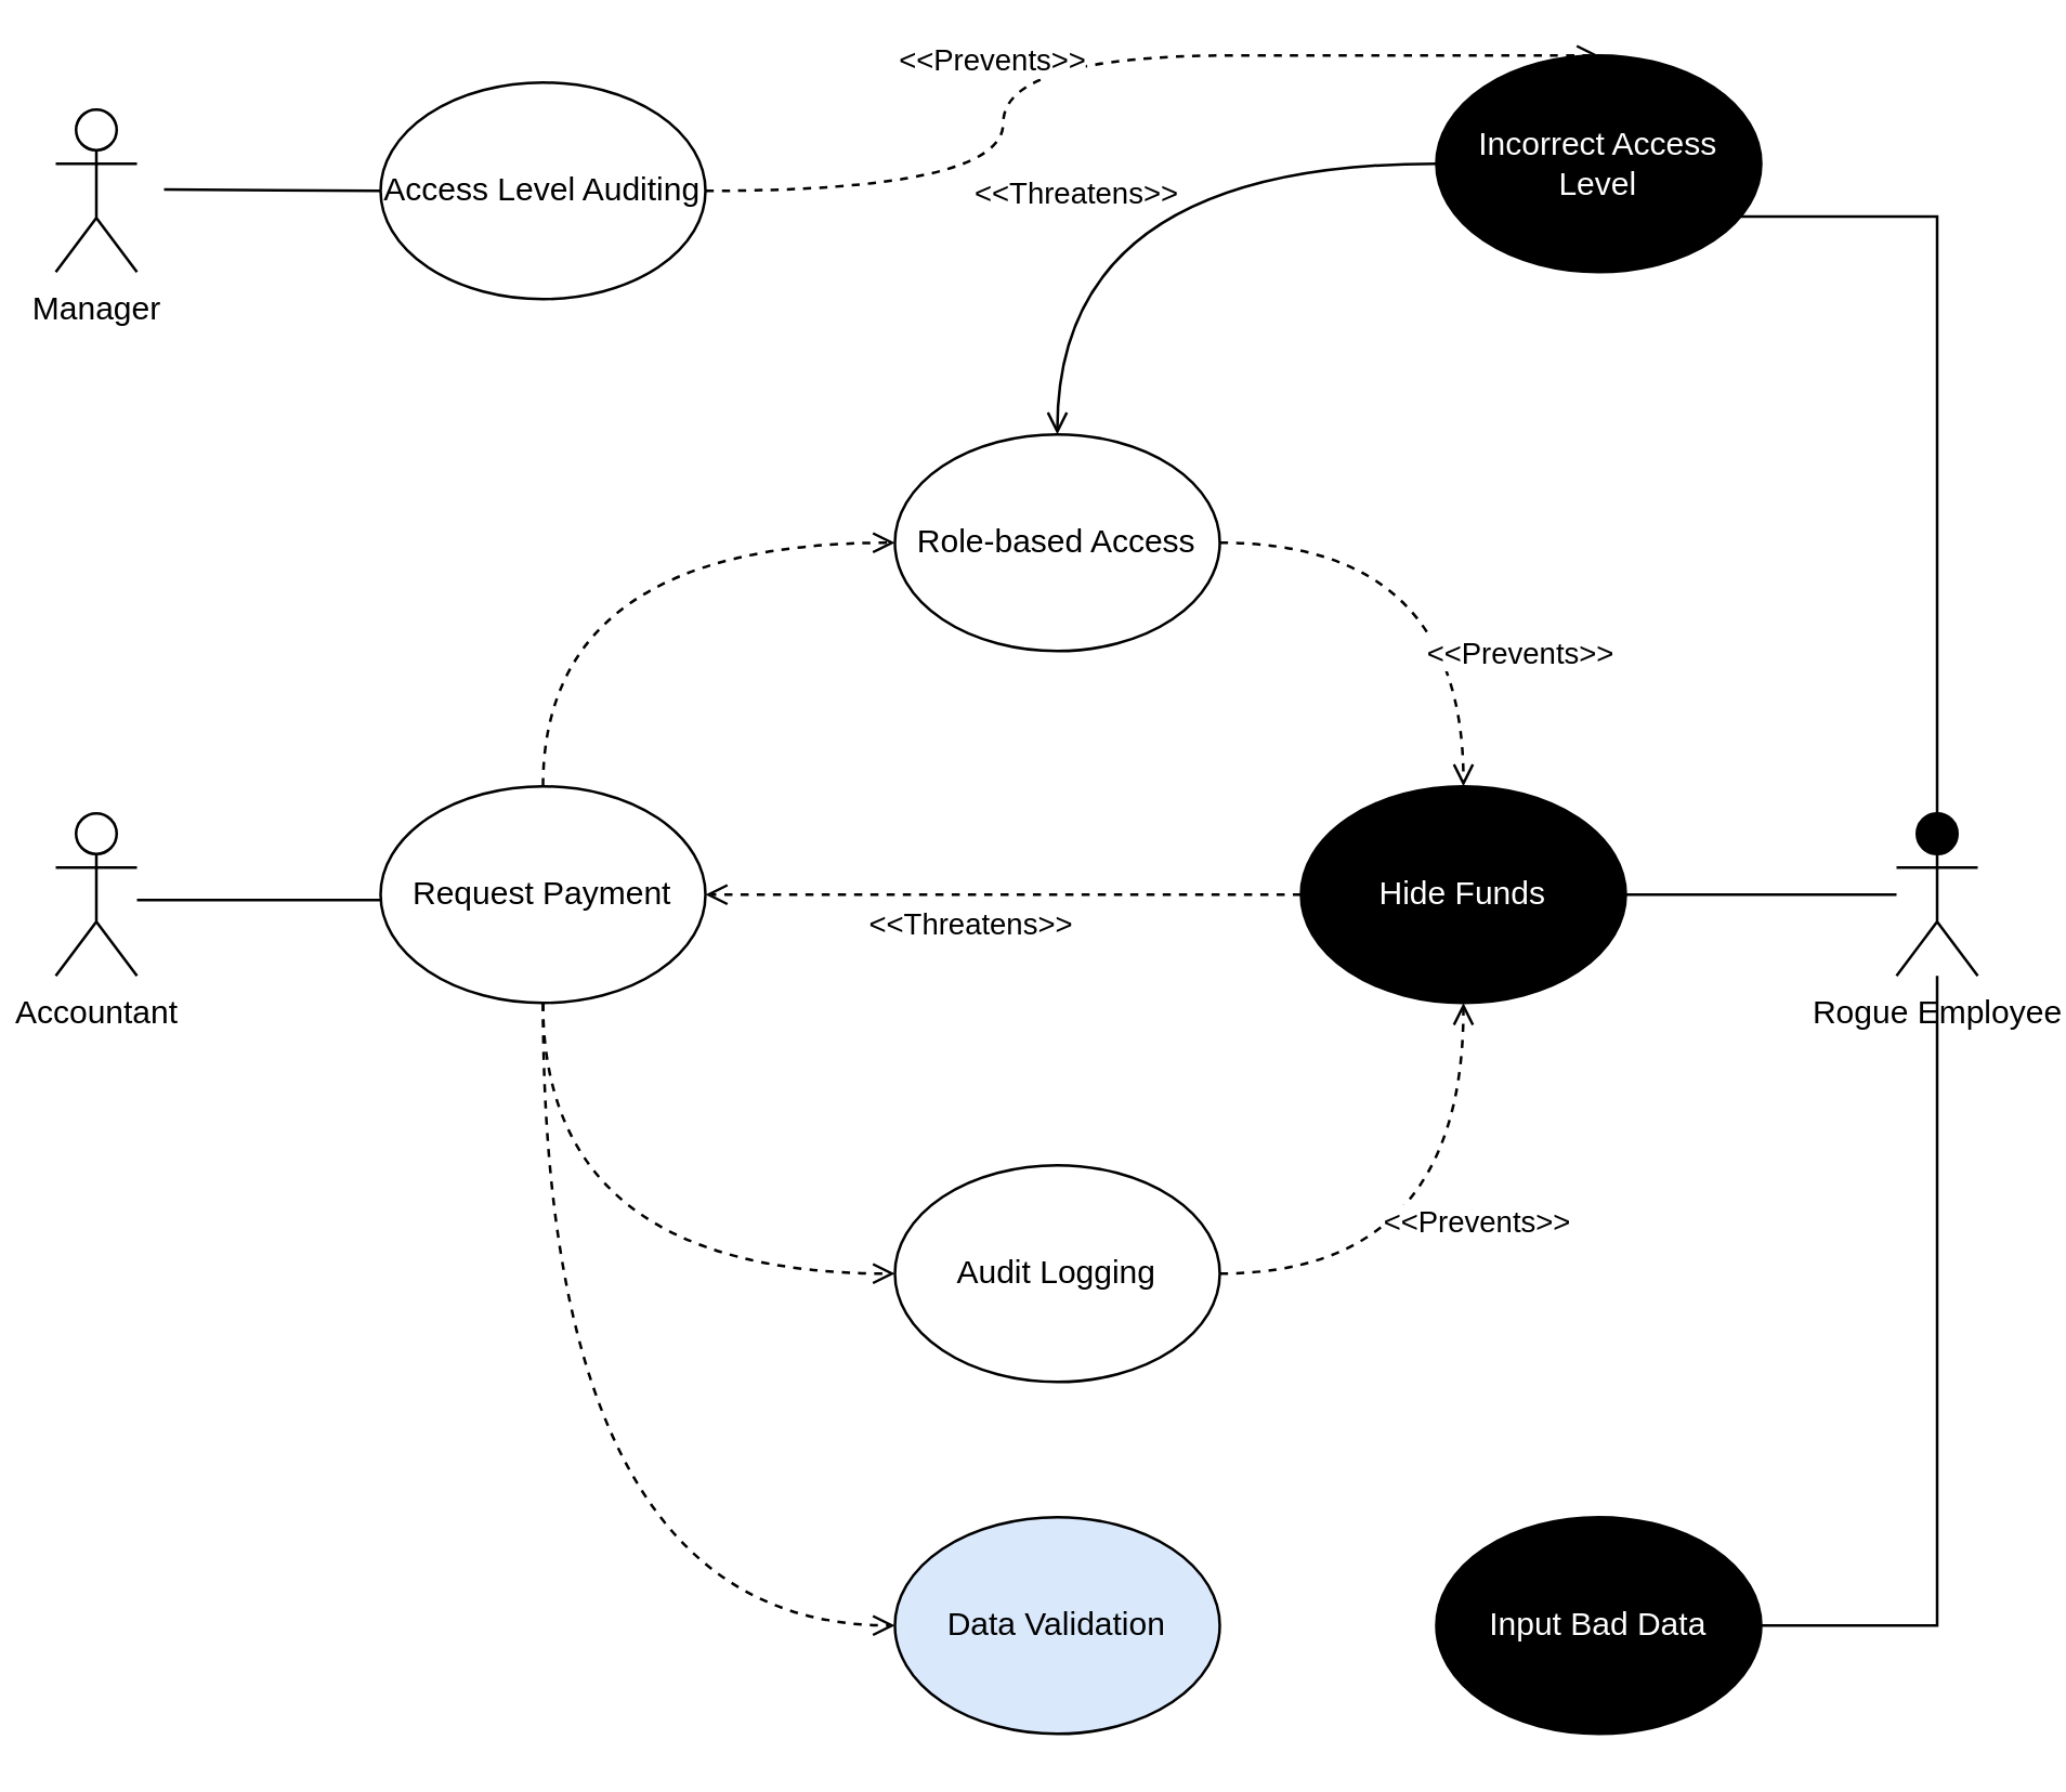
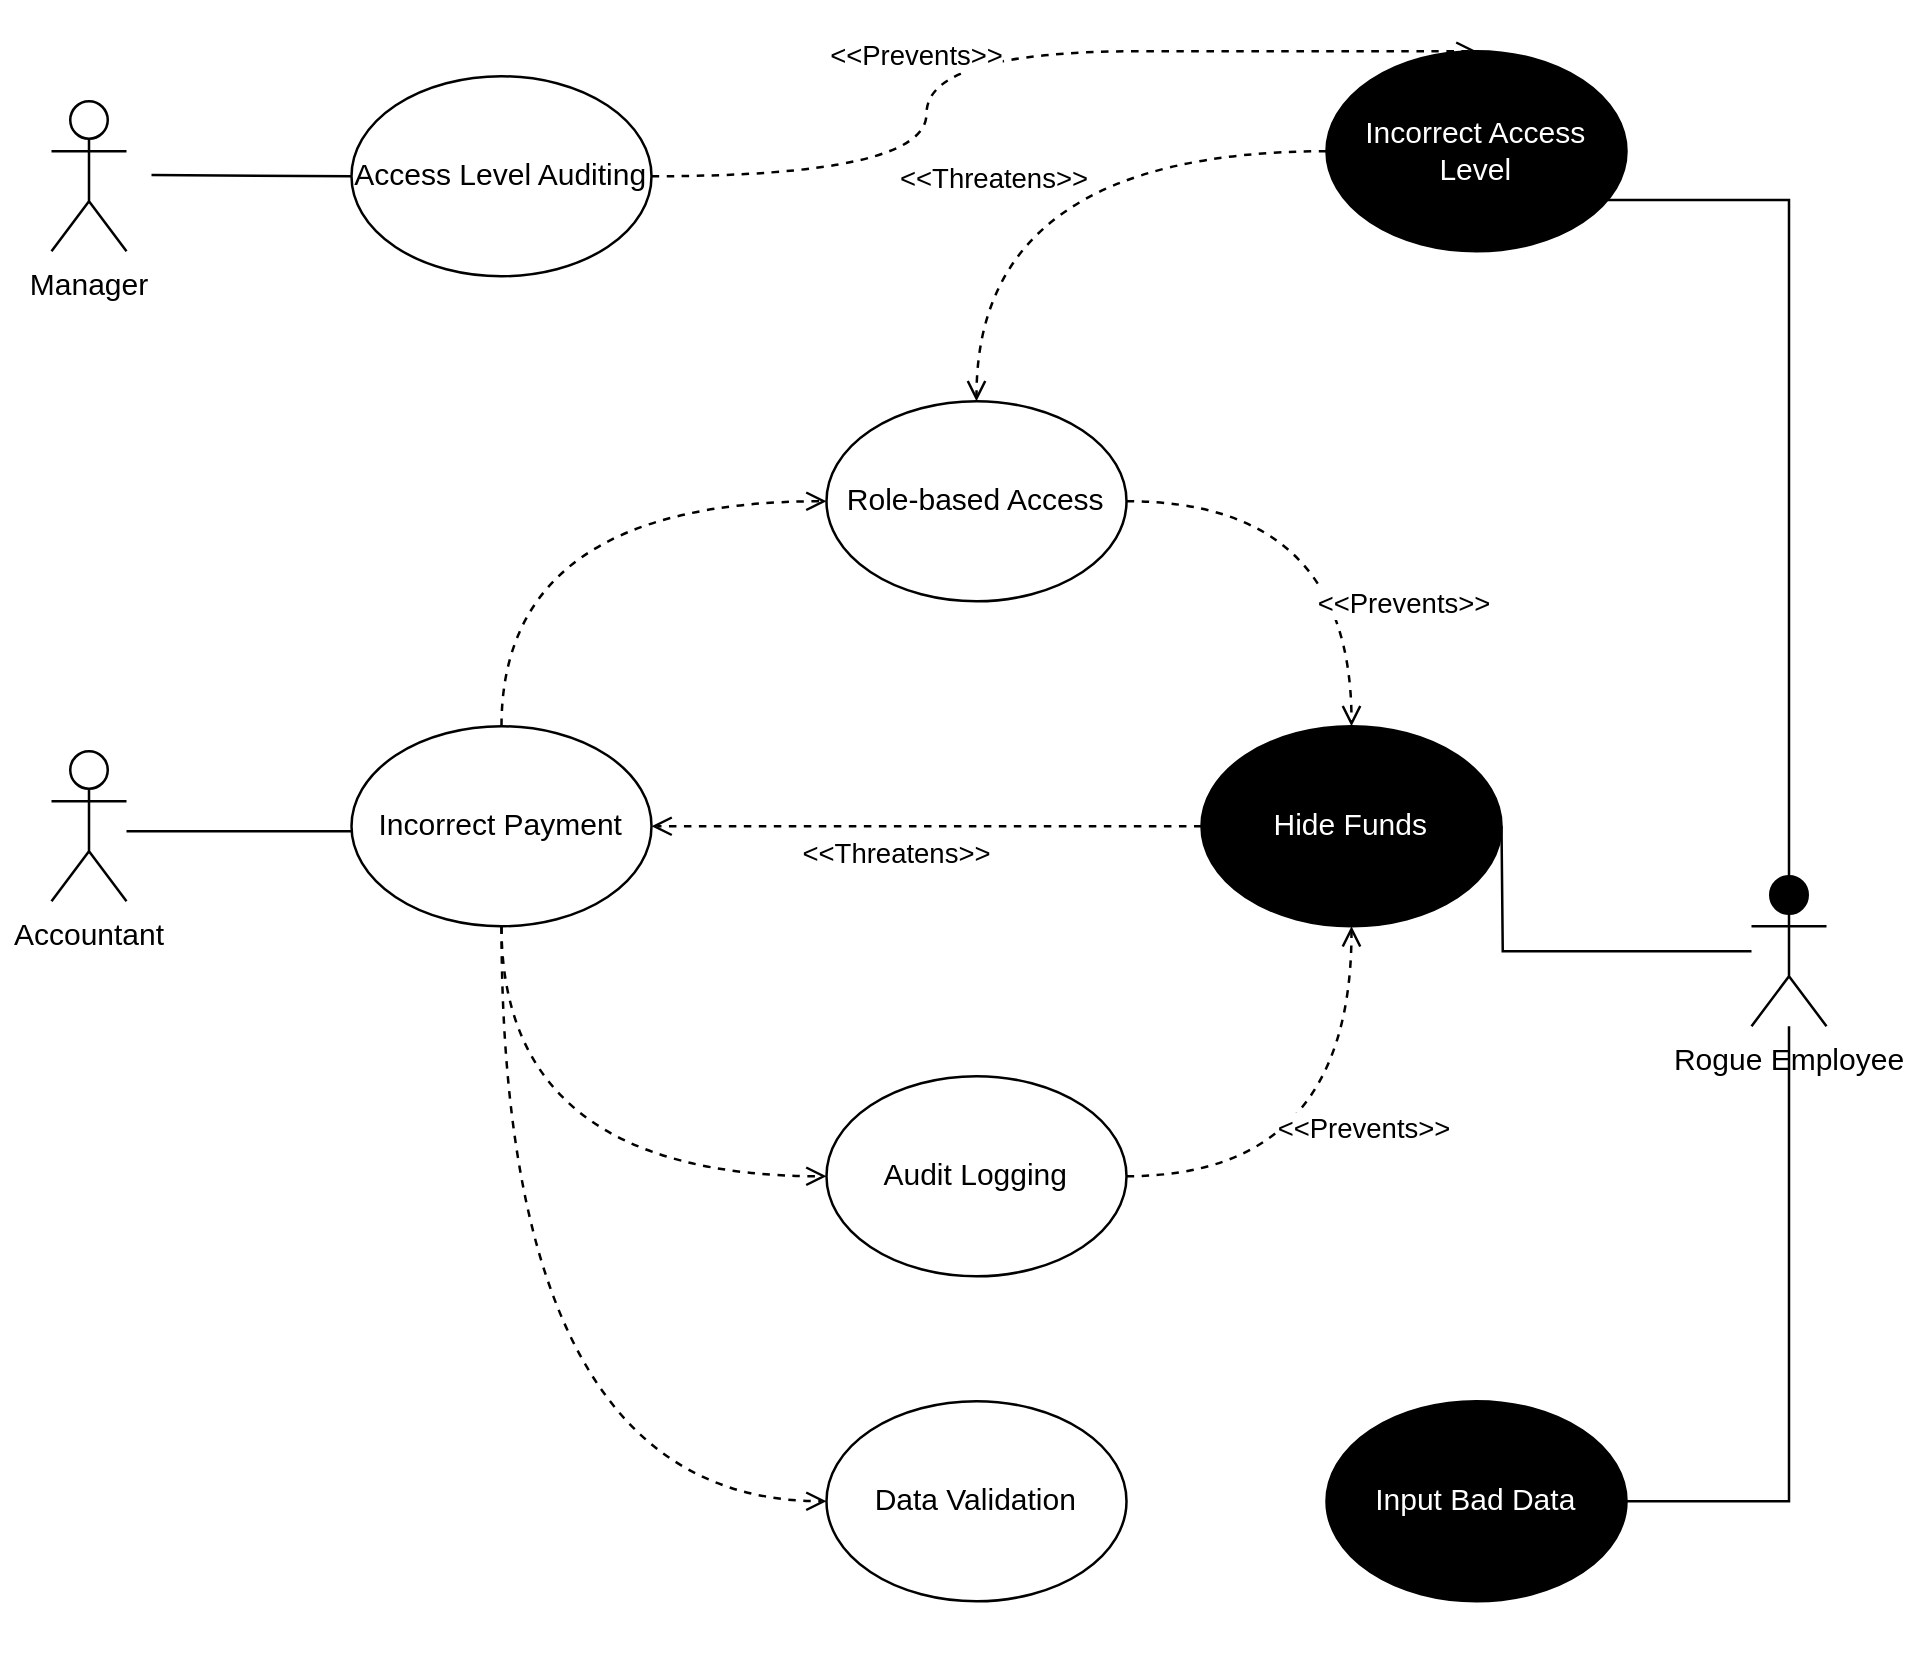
  <mxCell id="0" />
  <mxCell id="1" parent="0" />
  <mxCell id="2" value="Accountant" style="shape=umlActor;verticalLabelPosition=bottom;verticalAlign=top;html=1;outlineConnect=0;fillColor=#FFFFFF;" parent="1" vertex="1"><mxGeometry x="20" y="300" width="30" height="60" as="geometry" /></mxCell>
  <mxCell id="3" value="" style="endArrow=none;html=1;" parent="1" edge="1"><mxGeometry width="50" height="50" relative="1" as="geometry"><mxPoint x="50" y="332" as="sourcePoint" /><mxPoint x="140" y="332" as="targetPoint" /></mxGeometry></mxCell>
  <mxCell id="4" style="edgeStyle=orthogonalEdgeStyle;rounded=1;orthogonalLoop=1;jettySize=auto;html=1;entryX=0;entryY=0.5;entryDx=0;entryDy=0;dashed=1;strokeWidth=1;endFill=0;endArrow=open;curved=1;exitX=0.5;exitY=0;exitDx=0;exitDy=0;" parent="1" source="5" target="8" edge="1"><mxGeometry relative="1" as="geometry" /></mxCell>
- <mxCell id="5" value="Request Payment" style="ellipse;whiteSpace=wrap;html=1;fillColor=#FFFFFF;" parent="1" vertex="1"><mxGeometry x="140" y="290" width="120" height="80" as="geometry" /></mxCell>
+ <mxCell id="5" value="Incorrect Payment" style="ellipse;whiteSpace=wrap;html=1;fillColor=#FFFFFF;" parent="1" vertex="1"><mxGeometry x="140" y="290" width="120" height="80" as="geometry" /></mxCell>
  <mxCell id="6" value="Audit Logging" style="ellipse;whiteSpace=wrap;html=1;fillColor=#FFFFFF;" parent="1" vertex="1"><mxGeometry x="330" y="430" width="120" height="80" as="geometry" /></mxCell>
  <mxCell id="7" value="" style="endArrow=open;dashed=1;html=1;entryX=0;entryY=0.5;entryDx=0;entryDy=0;edgeStyle=orthogonalEdgeStyle;curved=1;endFill=0;strokeWidth=1;exitX=0.5;exitY=1;exitDx=0;exitDy=0;" parent="1" source="5" target="6" edge="1"><mxGeometry width="50" height="50" relative="1" as="geometry"><mxPoint x="120" y="460" as="sourcePoint" /><mxPoint x="110" y="440" as="targetPoint" /></mxGeometry></mxCell>
  <mxCell id="8" value="Role-based Access" style="ellipse;whiteSpace=wrap;html=1;" parent="1" vertex="1"><mxGeometry x="330" y="160" width="120" height="80" as="geometry" /></mxCell>
  <mxCell id="9" style="edgeStyle=orthogonalEdgeStyle;rounded=0;orthogonalLoop=1;jettySize=auto;html=1;entryX=1;entryY=0.5;entryDx=0;entryDy=0;endArrow=none;endFill=0;" parent="1" source="10" edge="1"><mxGeometry relative="1" as="geometry"><mxPoint x="600" y="330" as="targetPoint" /></mxGeometry></mxCell>
- <mxCell id="10" value="Rogue Employee" style="shape=umlActor;verticalLabelPosition=bottom;verticalAlign=top;html=1;outlineConnect=0;fillColor=#000000;" parent="1" vertex="1"><mxGeometry x="700" y="300" width="30" height="60" as="geometry" /></mxCell>
+ <mxCell id="10" value="Rogue Employee" style="shape=umlActor;verticalLabelPosition=bottom;verticalAlign=top;html=1;outlineConnect=0;fillColor=#000000;" parent="1" vertex="1"><mxGeometry x="700" y="350" width="30" height="60" as="geometry" /></mxCell>
  <mxCell id="11" style="edgeStyle=orthogonalEdgeStyle;curved=1;rounded=0;orthogonalLoop=1;jettySize=auto;html=1;entryX=1;entryY=0.5;entryDx=0;entryDy=0;dashed=1;endArrow=open;endFill=0;strokeWidth=1;" parent="1" source="13" edge="1"><mxGeometry relative="1" as="geometry"><mxPoint x="260" y="330" as="targetPoint" /></mxGeometry></mxCell>
  <mxCell id="12" value="&amp;lt;&amp;lt;Threatens&amp;gt;&amp;gt;" style="edgeLabel;html=1;align=center;verticalAlign=middle;resizable=0;points=[];" parent="11" vertex="1" connectable="0"><mxGeometry x="0.114" y="1" relative="1" as="geometry"><mxPoint y="9" as="offset" /></mxGeometry></mxCell>
  <mxCell id="13" value="Hide Funds" style="ellipse;whiteSpace=wrap;html=1;fillColor=#000000;fontColor=#FFFFFF;" parent="1" vertex="1"><mxGeometry x="480" y="290" width="120" height="80" as="geometry" /></mxCell>
  <mxCell id="14" style="edgeStyle=orthogonalEdgeStyle;curved=1;rounded=0;orthogonalLoop=1;jettySize=auto;html=1;dashed=1;endArrow=open;endFill=0;strokeWidth=1;exitX=1;exitY=0.5;exitDx=0;exitDy=0;entryX=0.5;entryY=1;entryDx=0;entryDy=0;" parent="1" source="6" target="13" edge="1"><mxGeometry relative="1" as="geometry"><mxPoint x="370" y="400" as="targetPoint" /><mxPoint x="380" y="470" as="sourcePoint" /></mxGeometry></mxCell>
  <mxCell id="15" value="&amp;lt;&amp;lt;Prevents&amp;gt;&amp;gt;" style="edgeLabel;html=1;align=center;verticalAlign=middle;resizable=0;points=[];" parent="14" vertex="1" connectable="0"><mxGeometry x="-0.229" y="23" relative="1" as="geometry"><mxPoint x="21" y="3" as="offset" /></mxGeometry></mxCell>
  <mxCell id="16" value="Incorrect Access Level" style="ellipse;whiteSpace=wrap;html=1;fillColor=#000000;fontColor=#FFFFFF;" vertex="1" parent="1"><mxGeometry x="530" y="20" width="120" height="80" as="geometry" /></mxCell>
  <mxCell id="17" style="edgeStyle=orthogonalEdgeStyle;rounded=0;orthogonalLoop=1;jettySize=auto;html=1;entryX=1;entryY=0.5;entryDx=0;entryDy=0;endArrow=none;endFill=0;exitX=0.5;exitY=0;exitDx=0;exitDy=0;exitPerimeter=0;" edge="1" parent="1" source="10"><mxGeometry relative="1" as="geometry"><mxPoint x="600" y="79.5" as="targetPoint" /><mxPoint x="700" y="79.5" as="sourcePoint" /><Array as="points"><mxPoint x="715" y="80" /></Array></mxGeometry></mxCell>
- <mxCell id="18" style="edgeStyle=orthogonalEdgeStyle;curved=1;rounded=0;orthogonalLoop=1;jettySize=auto;html=1;dashed=0;endArrow=open;endFill=0;strokeWidth=1;exitX=0;exitY=0.5;exitDx=0;exitDy=0;" edge="1" parent="1" source="16" target="8"><mxGeometry relative="1" as="geometry"><mxPoint x="260" y="79.5" as="targetPoint" /><mxPoint x="480" y="79.5" as="sourcePoint" /></mxGeometry></mxCell>
+ <mxCell id="18" style="edgeStyle=orthogonalEdgeStyle;curved=1;rounded=0;orthogonalLoop=1;jettySize=auto;html=1;dashed=1;endArrow=open;endFill=0;strokeWidth=1;exitX=0;exitY=0.5;exitDx=0;exitDy=0;" edge="1" parent="1" source="16" target="8"><mxGeometry relative="1" as="geometry"><mxPoint x="260" y="79.5" as="targetPoint" /><mxPoint x="480" y="79.5" as="sourcePoint" /></mxGeometry></mxCell>
  <mxCell id="19" value="&amp;lt;&amp;lt;Threatens&amp;gt;&amp;gt;" style="edgeLabel;html=1;align=center;verticalAlign=middle;resizable=0;points=[];" vertex="1" connectable="0" parent="18"><mxGeometry x="0.114" y="1" relative="1" as="geometry"><mxPoint y="9" as="offset" /></mxGeometry></mxCell>
  <mxCell id="20" value="Manager" style="shape=umlActor;verticalLabelPosition=bottom;verticalAlign=top;html=1;outlineConnect=0;fillColor=#FFFFFF;" vertex="1" parent="1"><mxGeometry x="20" y="40" width="30" height="60" as="geometry" /></mxCell>
  <mxCell id="21" value="Access Level Auditing" style="ellipse;whiteSpace=wrap;html=1;fillColor=#FFFFFF;" vertex="1" parent="1"><mxGeometry x="140" y="30" width="120" height="80" as="geometry" /></mxCell>
  <mxCell id="22" value="" style="endArrow=none;html=1;entryX=0;entryY=0.5;entryDx=0;entryDy=0;" edge="1" parent="1" target="21"><mxGeometry width="50" height="50" relative="1" as="geometry"><mxPoint x="60" y="69.5" as="sourcePoint" /><mxPoint x="130" y="70" as="targetPoint" /></mxGeometry></mxCell>
  <mxCell id="23" style="edgeStyle=orthogonalEdgeStyle;curved=1;rounded=0;orthogonalLoop=1;jettySize=auto;html=1;dashed=1;endArrow=open;endFill=0;strokeWidth=1;exitX=1;exitY=0.5;exitDx=0;exitDy=0;entryX=0.5;entryY=0;entryDx=0;entryDy=0;" edge="1" parent="1" source="21" target="16"><mxGeometry relative="1" as="geometry"><mxPoint x="310" y="-110" as="targetPoint" /><mxPoint x="220" y="-10" as="sourcePoint" /><Array as="points"><mxPoint x="370" y="70" /><mxPoint x="370" y="20" /><mxPoint x="540" y="20" /></Array></mxGeometry></mxCell>
  <mxCell id="24" value="&amp;lt;&amp;lt;Prevents&amp;gt;&amp;gt;" style="edgeLabel;html=1;align=center;verticalAlign=middle;resizable=0;points=[];" vertex="1" connectable="0" parent="23"><mxGeometry x="-0.229" y="23" relative="1" as="geometry"><mxPoint x="18" y="-13" as="offset" /></mxGeometry></mxCell>
  <mxCell id="25" style="edgeStyle=orthogonalEdgeStyle;curved=1;rounded=0;orthogonalLoop=1;jettySize=auto;html=1;dashed=1;endArrow=open;endFill=0;strokeWidth=1;exitX=1;exitY=0.5;exitDx=0;exitDy=0;entryX=0.5;entryY=0;entryDx=0;entryDy=0;" edge="1" parent="1" source="8" target="13"><mxGeometry relative="1" as="geometry"><mxPoint x="584.75" as="targetPoint" y="120" /><mxPoint x="494.75" y="220" as="sourcePoint" /></mxGeometry></mxCell>
  <mxCell id="26" value="&amp;lt;&amp;lt;Prevents&amp;gt;&amp;gt;" style="edgeLabel;html=1;align=center;verticalAlign=middle;resizable=0;points=[];" vertex="1" connectable="0" parent="25"><mxGeometry x="-0.229" y="23" relative="1" as="geometry"><mxPoint x="41" y="63" as="offset" /></mxGeometry></mxCell>
  <mxCell id="27" value="Input Bad Data" style="ellipse;whiteSpace=wrap;html=1;fillColor=#000000;fontColor=#FFFFFF;" vertex="1" parent="1"><mxGeometry x="530" y="560" width="120" height="80" as="geometry" /></mxCell>
  <mxCell id="28" style="edgeStyle=orthogonalEdgeStyle;rounded=0;orthogonalLoop=1;jettySize=auto;html=1;endArrow=none;endFill=0;exitX=1;exitY=0.5;exitDx=0;exitDy=0;" edge="1" parent="1" source="27" target="10"><mxGeometry relative="1" as="geometry"><mxPoint x="630" y="510" as="targetPoint" /><mxPoint x="730" y="510" as="sourcePoint" /></mxGeometry></mxCell>
- <mxCell id="29" value="Data Validation" style="ellipse;whiteSpace=wrap;html=1;fillColor=#dae8fc;" vertex="1" parent="1"><mxGeometry x="330" y="560" width="120" height="80" as="geometry" /></mxCell>
+ <mxCell id="29" value="Data Validation" style="ellipse;whiteSpace=wrap;html=1;fillColor=#FFFFFF;" vertex="1" parent="1"><mxGeometry x="330" y="560" width="120" height="80" as="geometry" /></mxCell>
  <mxCell id="30" value="" style="endArrow=open;dashed=1;html=1;entryX=0;entryY=0.5;entryDx=0;entryDy=0;edgeStyle=orthogonalEdgeStyle;curved=1;endFill=0;strokeWidth=1;exitX=0.5;exitY=1;exitDx=0;exitDy=0;" edge="1" parent="1" source="5" target="29"><mxGeometry width="50" height="50" relative="1" as="geometry"><mxPoint x="190" y="500" as="sourcePoint" /><mxPoint x="320" y="600" as="targetPoint" /></mxGeometry></mxCell>
